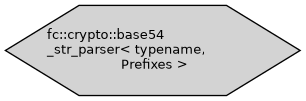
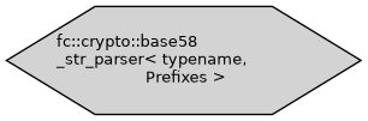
  digraph {
    rankdir=LR
-   n1 [color=black fillcolor=lightgrey fontname=Helvetica fontsize=10 height=0.2 label="fc::crypto::base54\l_str_parser\< typename,\l Prefixes \>" shape=hexagon style=filled width=0.4]
+   n1 [color=black fillcolor=lightgrey fontname=Helvetica fontsize=10 height=0.2 label="fc::crypto::base58\l_str_parser\< typename,\l Prefixes \>" shape=hexagon style=filled width=0.4]
  }
